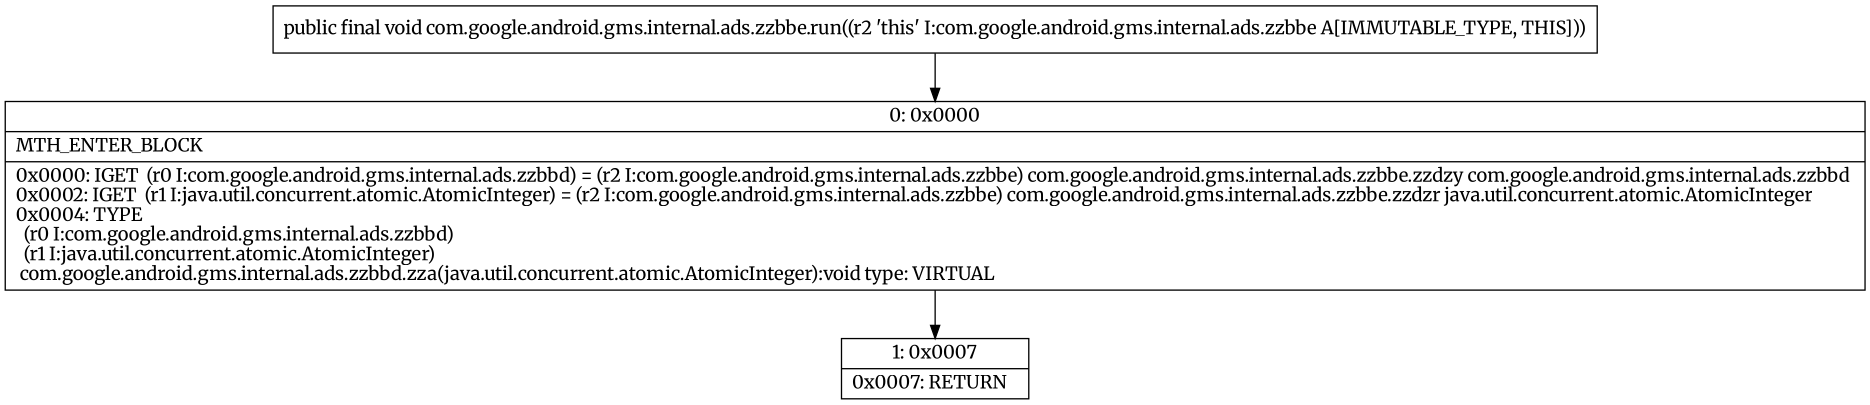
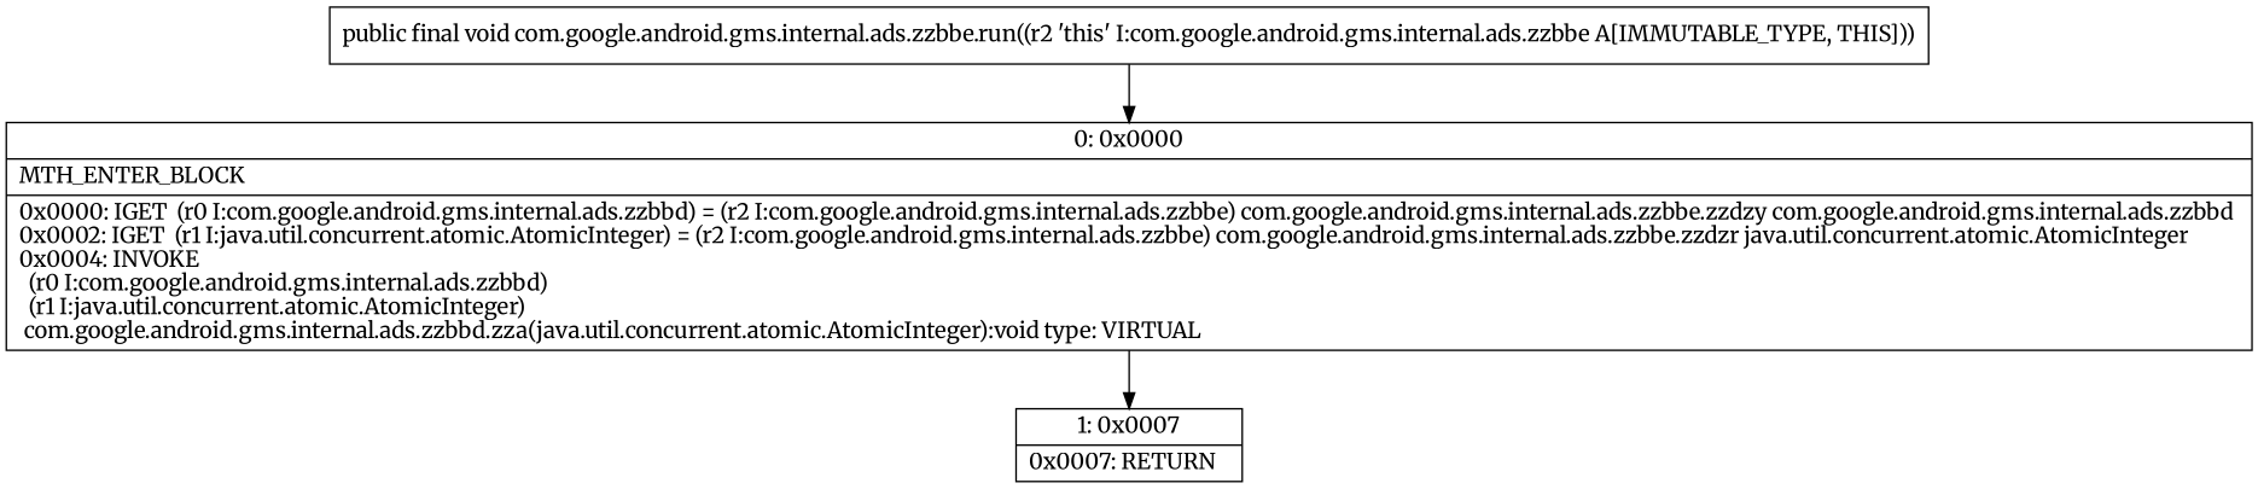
  digraph {
    fontname=Merriweather
    node [shape=record fontname=Merriweather]
    edge [fontname=Merriweather]
-   n1 [label="{0\:\ 0x0000|MTH_ENTER_BLOCK\l|0x0000: IGET  (r0 I:com.google.android.gms.internal.ads.zzbbd) = (r2 I:com.google.android.gms.internal.ads.zzbbe) com.google.android.gms.internal.ads.zzbbe.zzdzy com.google.android.gms.internal.ads.zzbbd \l0x0002: IGET  (r1 I:java.util.concurrent.atomic.AtomicInteger) = (r2 I:com.google.android.gms.internal.ads.zzbbe) com.google.android.gms.internal.ads.zzbbe.zzdzr java.util.concurrent.atomic.AtomicInteger \l0x0004: TYPE  \l  (r0 I:com.google.android.gms.internal.ads.zzbbd)\l  (r1 I:java.util.concurrent.atomic.AtomicInteger)\l com.google.android.gms.internal.ads.zzbbd.zza(java.util.concurrent.atomic.AtomicInteger):void type: VIRTUAL \l}"]
+   n1 [label="{0\:\ 0x0000|MTH_ENTER_BLOCK\l|0x0000: IGET  (r0 I:com.google.android.gms.internal.ads.zzbbd) = (r2 I:com.google.android.gms.internal.ads.zzbbe) com.google.android.gms.internal.ads.zzbbe.zzdzy com.google.android.gms.internal.ads.zzbbd \l0x0002: IGET  (r1 I:java.util.concurrent.atomic.AtomicInteger) = (r2 I:com.google.android.gms.internal.ads.zzbbe) com.google.android.gms.internal.ads.zzbbe.zzdzr java.util.concurrent.atomic.AtomicInteger \l0x0004: INVOKE  \l  (r0 I:com.google.android.gms.internal.ads.zzbbd)\l  (r1 I:java.util.concurrent.atomic.AtomicInteger)\l com.google.android.gms.internal.ads.zzbbd.zza(java.util.concurrent.atomic.AtomicInteger):void type: VIRTUAL \l}"]
    n2 [label="{1\:\ 0x0007|0x0007: RETURN   \l}"]
    n3 [label="{public final void com.google.android.gms.internal.ads.zzbbe.run((r2 'this' I:com.google.android.gms.internal.ads.zzbbe A[IMMUTABLE_TYPE, THIS])) }"]
    n1 -> n2
    n3 -> n1
  }
